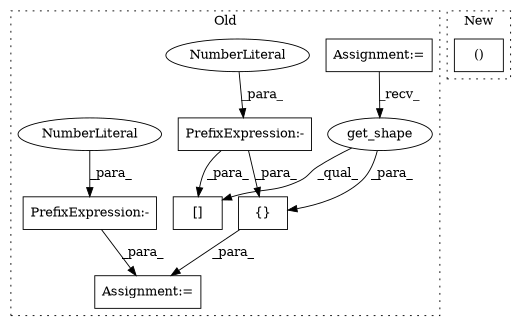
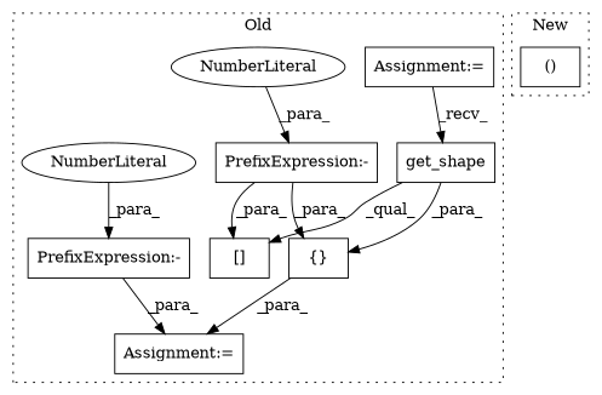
  digraph {
    node [a=38 l=1 shape=box]
-   n1 [a=32 l=11 label=get_shape s=15408 shape=ellipse]
+   n1 [a=32 l=11 label=get_shape s=15408]
    n2 [a=2 l="28,1" label="[]" s="15402,15432"]
    n3 [a=4 l="1,1" label="{}" s="15521,15540"]
    n4 [label="PrefixExpression:-" s=15430]
    n5 [a=34 label=NumberLiteral s=15431 shape=ellipse]
    n6 [a=7 label="Assignment:=" s=15447]
    n7 [label="PrefixExpression:-" s=15542]
    n8 [a=34 l=3 label=NumberLiteral s=15543 shape=ellipse]
    n9 [a=7 l=5 label="Assignment:=" s=15256]
    n10 [a=106 l=31 label="()" s=16001]
    subgraph cluster_1 {
      label=Old
      style=dotted
      n1
      n2
      n3
      n4
      n5
      n6
      n7
      n8
      n9
    }
    subgraph cluster_2 {
      label=New
      style=dotted
      n10
    }
    n1 -> n2 [label=_qual_]
    n1 -> n3 [label=_para_]
    n3 -> n6 [label=_para_]
    n4 -> n2 [label=_para_]
    n4 -> n3 [label=_para_]
    n5 -> n4 [label=_para_]
    n7 -> n6 [label=_para_]
    n8 -> n7 [label=_para_]
    n9 -> n1 [label=_recv_]
  }
